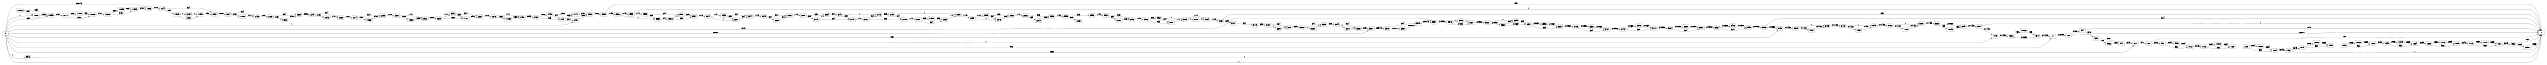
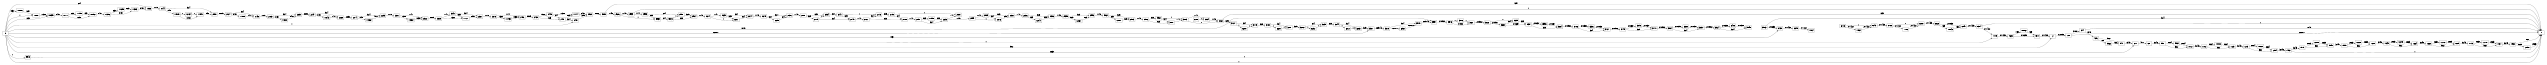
  digraph {
    fontname="DejaVu Serif"
    rankdir=LR
    node [fontname="DejaVu Serif" shape=rectangle]
    edge [fontname="DejaVu Serif"]
    2
    120
    1
    224
    526
    547
    9962
    611
    681
    991
    1012
    9982
    1102
    1123
    10002
    1273
    1294
    10022
    1469
    1519
    1540
    12208
    1599
    1620
    12228
    1643
    1664
    12248
    1668
    1689
    12268
    1713
    1734
    12288
    1982
    12897
    1983
    2044
    2098
    11519
    2124
    11540
    12134
    2145
    11589
    2169
    2203
    11622
    2247
    2268
    11642
    2274
    2295
    11662
    2301
    2322
    11682
    2325
    2340
    11721
    2367
    2375
    2406
    11753
    2460
    2475
    2481
    11774
    2491
    2502
    2509
    2526
    2533
    5969
    2536
    5973
    2551
    2564
    2614
    2623
    6001
    2644
    2675
    2696
    6029
    2701
    2719
    n88 [label=6034]
    2740
    6041
    2767
    2773
    2788
    2779
    2791
    2818
    2815
    11998
    2855
    2869
    2876
    2890
    2896
    2926
    12047
    2935
    2956
    12067
    2962
    2983
    12087
    2986
    2992
    3007
    3013
    3034
    6180
    3082
    3127
    3148
+   6200
    3180
    3201
    6220
    3202
    3235
    6252
    3244
    3265
    6272
    3507
    3519
    3540
    6292
    3557
    3576
    3601
    6316
    3618
    3630
    3639
    3657
    3684
    6956
    3706
    3727
    6356
    3749
    3770
    6975
    3864
    3897
    6388
    3924
    3945
    6408
    3963
    6460
    6615
-   6705
    7064
    6713
    6742
    7092
    6766
    6780
    7106
    6828
    6849
    10042
    6904
    7449
    7523
    7544
    10062
    9942
    10086
    10087
    10655
    10771
    10792
    11799
    11356
    11383
    11825
    0
    2 -> 120 [label=272005]
    120 -> 1 [label=268817]
    120 -> 224 [label=3188]
    224 -> 1 [label=1840]
    224 -> 526 [label=1348]
    526 -> 547 [label=582]
    526 -> 9962 [label=766]
    547 -> 611 [label=1348]
    9962 -> 547 [label=766]
    611 -> 681 [label=4011]
-   681 -> 1 [label=765]
    681 -> 991 [label=3246]
    991 -> 1012 [label=582]
    991 -> 9982 [label=2664]
    1012 -> 1102 [label=3246]
    9982 -> 1012 [label=2664]
    1102 -> 1123 [label=582]
    1102 -> 10002 [label=2664]
+   1123 -> 1273 [label=3246]
    10002 -> 1123 [label=2664]
    1273 -> 1294 [label=582]
    1273 -> 10022 [label=2664]
    1294 -> 1469 [label=3246]
    10022 -> 1294 [label=2664]
    1469 -> 1 [label=1]
    1469 -> 1519 [label=3245]
    1519 -> 1540 [label=582]
    1519 -> 12208 [label=2663]
+   1540 -> 1599 [label=3245]
    12208 -> 1540 [label=2663]
    1599 -> 1620 [label=582]
    1599 -> 12228 [label=2663]
    1620 -> 1643 [label=3245]
    12228 -> 1620 [label=2663]
    1643 -> 1664 [label=582]
    1643 -> 12248 [label=2663]
    1664 -> 1668 [label=3245]
    12248 -> 1664 [label=2663]
    1668 -> 1689 [label=582]
    1668 -> 12268 [label=2663]
    1689 -> 1713 [label=3245]
    12268 -> 1689 [label=2663]
    1713 -> 1734 [label=582]
    1713 -> 12288 [label=2663]
    1734 -> 1982 [label=3245]
    12288 -> 1734 [label=2663]
    1982 -> 1 [label=582]
    1982 -> 12897 [label=2663]
    12897 -> 1 [label=2663]
    1983 -> 2044 [label=8805]
    2044 -> 2098 [label=324]
    2044 -> 11519 [label=8481]
    2098 -> 2124 [label=8805]
    11519 -> 11540 [label=8480]
    11519 -> 12134 [label=1]
    2124 -> 2145 [label=324]
    2124 -> 11589 [label=8481]
    11540 -> 2098 [label=8481]
    12134 -> 11540 [label=1]
    2145 -> 2169 [label=8805]
    11589 -> 2145 [label=8481]
    2169 -> 2203 [label=324]
    2169 -> 11622 [label=8481]
    2203 -> 2247 [label=8805]
    11622 -> 2203 [label=8481]
    2247 -> 2268 [label=324]
    2247 -> 11642 [label=8481]
-   2268 -> 2274 [label=8805]
+   2268 -> 2274 [label=2805]
    11642 -> 2268 [label=8481]
    2274 -> 2295 [label=324]
    2274 -> 11662 [label=8481]
    2295 -> 2301 [label=8805]
-   11662 -> 2295 [label=8481]
+   11662 -> 2295 [label=4011]
    2301 -> 2322 [label=1147]
    2301 -> 11682 [label=7658]
    2322 -> 2325 [label=8805]
    11682 -> 2322 [label=7658]
    2325 -> 2340 [label=1147]
    2325 -> 11721 [label=7658]
    2340 -> 11721 [label=823]
    2340 -> 2367 [label=324]
    11721 -> 2367 [label=8481]
    2367 -> 2375 [label=8805]
    2375 -> 2406 [label=1147]
    2375 -> 11753 [label=7658]
    2406 -> 2460 [label=8805]
    11753 -> 2406 [label=7658]
    2460 -> 2475 [label=7982]
    2460 -> 2481 [label=823]
    2475 -> 2481 [label=324]
    2475 -> 11774 [label=7658]
    2481 -> 11774 [label=823]
    2481 -> 2491 [label=324]
    11774 -> 2502 [label=8481]
    2491 -> 2502 [label=325]
    2502 -> 2509 [label=8806]
    2509 -> 1 [label=7657]
    2509 -> 2526 [label=1149]
    2526 -> 2533 [label=1148]
    2526 -> 5969 [label=1]
    2533 -> 1 [label=1]
    2533 -> 2536 [label=1147]
    5969 -> 5973 [label=824]
    2536 -> 5969 [label=823]
    2536 -> 2551 [label=324]
    5973 -> 2551 [label=1]
    5973 -> 2564 [label=823]
    2551 -> 2564 [label=325]
    2564 -> 2614 [label=1148]
    2614 -> 2623 [label=1147]
    2614 -> 6001 [label=1]
    2623 -> 6001 [label=823]
    2623 -> 2644 [label=324]
    6001 -> 2644 [label=824]
    2644 -> 2675 [label=1148]
    2675 -> 2696 [label=324]
    2675 -> 6029 [label=824]
    2696 -> 2701 [label=1148]
    6029 -> 2696 [label=824]
    2701 -> 2719 [label=325]
    2701 -> n88 [label=823]
    2719 -> n88 [label=1]
    2719 -> 2740 [label=324]
    n88 -> 6041 [label=824]
    2740 -> 2767 [label=1147]
    6041 -> 2740 [label=823]
    6041 -> 2773 [label=1]
    2767 -> 2773 [label=324]
    2767 -> 2788 [label=823]
    2773 -> 2779 [label=325]
    2788 -> 2791 [label=1147]
    2779 -> 2788 [label=324]
    2779 -> 2818 [label=1]
    2791 -> 2815 [label=324]
    2791 -> 11998 [label=823]
-   2818 -> 2855 [label=1148]
+   2815 -> 2855 [label=1148]
    2815 -> 2818 [label=1147]
    11998 -> 2815 [label=823]
    2855 -> 2869 [label=1147]
    2855 -> 2876 [label=1]
    2869 -> 2876 [label=324]
    2869 -> 2890 [label=823]
    2876 -> 2890 [label=325]
    2890 -> 2896 [label=1148]
    2896 -> 2926 [label=325]
    2896 -> 12047 [label=823]
    2926 -> 2935 [label=1148]
    12047 -> 2926 [label=823]
    2935 -> 2956 [label=325]
    2935 -> 12067 [label=823]
    2956 -> 2962 [label=1148]
+   12067 -> 2956 [label=823]
    2962 -> 2983 [label=325]
    2962 -> 12087 [label=823]
    2983 -> 2986 [label=1148]
    12087 -> 2983 [label=823]
    2986 -> 2992 [label=325]
    2986 -> 3007 [label=823]
    2992 -> 3007 [label=324]
    2992 -> 3013 [label=1]
    3007 -> 3013 [label=1147]
    3013 -> 3034 [label=1147]
-   3013 -> 6180 [label=1]
+   3013 -> 3082 [label=1]
    3034 -> 3082 [label=1148]
    6180 -> 3034 [label=1]
    3082 -> 1 [label=823]
    3082 -> 3127 [label=325]
    3127 -> 3148 [label=324]
+   3127 -> 6200 [label=1]
    3148 -> 3180 [label=325]
+   6200 -> 3148 [label=1]
    3180 -> 3201 [label=324]
    3180 -> 6220 [label=1]
    3201 -> 3202 [label=325]
    6220 -> 3201 [label=1]
    3202 -> 3235 [label=324]
    3202 -> 6252 [label=1]
    3235 -> 3244 [label=325]
    6252 -> 3235 [label=1]
    3244 -> 3265 [label=324]
    3244 -> 6272 [label=1]
    3265 -> 3507 [label=325]
    6272 -> 3265 [label=1]
    3507 -> 3519 [label=269142]
    3519 -> 3540 [label=324]
    3519 -> 6292 [label=268818]
    3540 -> 3557 [label=269142]
    6292 -> 3540 [label=268818]
    3557 -> 3576 [label=270982]
    3576 -> 3601 [label=270981]
    3576 -> 6316 [label=1]
    3601 -> 3618 [label=270982]
    6316 -> 3601 [label=1]
    3618 -> 3630 [label=270981]
    3618 -> 3639 [label=1]
    3630 -> 3639 [label=324]
    3630 -> 3657 [label=270657]
    3639 -> 3657 [label=325]
    3657 -> 3684 [label=325]
    3657 -> 6956 [label=270657]
    3684 -> 3706 [label=270982]
    6956 -> 3684 [label=270657]
    3706 -> 3727 [label=324]
    3706 -> 6356 [label=270658]
    3727 -> 3749 [label=270982]
    6356 -> 3727 [label=270658]
    3749 -> 3770 [label=325]
    3749 -> 6975 [label=270657]
    3770 -> 3864 [label=270982]
    6975 -> 3770 [label=270657]
    3864 -> 3897 [label=324]
    3864 -> 6388 [label=270658]
    3897 -> 3924 [label=270982]
    6388 -> 3897 [label=270658]
    3924 -> 3945 [label=324]
    3924 -> 6408 [label=270658]
-   3945 -> 3963 [label=270982]
    6408 -> 3945 [label=270658]
    3963 -> 1 [label=324]
    3963 -> 6460 [label=270658]
    6460 -> 6615 [label=271423]
-   6615 -> 6705 [label=1]
    6615 -> 7064 [label=271422]
-   6705 -> 6713 [label=271423]
-   7064 -> 6705 [label=271422]
    6713 -> 6742 [label=1]
    6713 -> 7092 [label=271422]
    6742 -> 6766 [label=271423]
-   7092 -> 6742 [label=8480]
+   7092 -> 6742 [label=271422]
    6766 -> 6780 [label=1]
    6766 -> 7106 [label=271422]
    6780 -> 6828 [label=271423]
    7106 -> 6780 [label=271422]
    6828 -> 6849 [label=270658]
    6828 -> 10042 [label=765]
    6849 -> 6904 [label=271423]
    10042 -> 6849 [label=765]
    6904 -> 1 [label=1]
    6904 -> 7449 [label=271422]
    7449 -> 7523 [label=271423]
-   7544 -> 7523 [label=270658]
+   7523 -> 7544 [label=270658]
    7523 -> 10062 [label=765]
    7544 -> 2 [label=271423]
    10062 -> 7544 [label=765]
    9942 -> 1 [label=1]
    10086 -> 10087 [label=7657]
    10087 -> 10655 [label=7658]
    10655 -> 10771 [label=8481]
    10771 -> 10792 [label=7658]
    10771 -> 11799 [label=823]
    10792 -> 11356 [label=8481]
    11799 -> 10792 [label=823]
    11356 -> 11383 [label=8481]
    11356 -> 11825 [label=823]
    11383 -> 1983 [label=8481]
    11825 -> 11383 [label=823]
    0 -> 2 [label=582]
    0 -> 1 [label=1]
    0 -> 611 [label=2663]
-   0 -> 1983 [label=269142]
+   0 -> 1983 [label=324]
    0 -> 2491 [label=1]
    0 -> 3507 [label=268817]
    0 -> 3557 [label=1840]
    0 -> 6460 [label=765]
    0 -> 7449 [label=1]
    0 -> 9942 [label=1]
-   10655 -> 10086 [label=7657]
+   0 -> 10086 [label=7657]
    0 -> 10087 [label=1]
    0 -> 10655 [label=823]
  }
